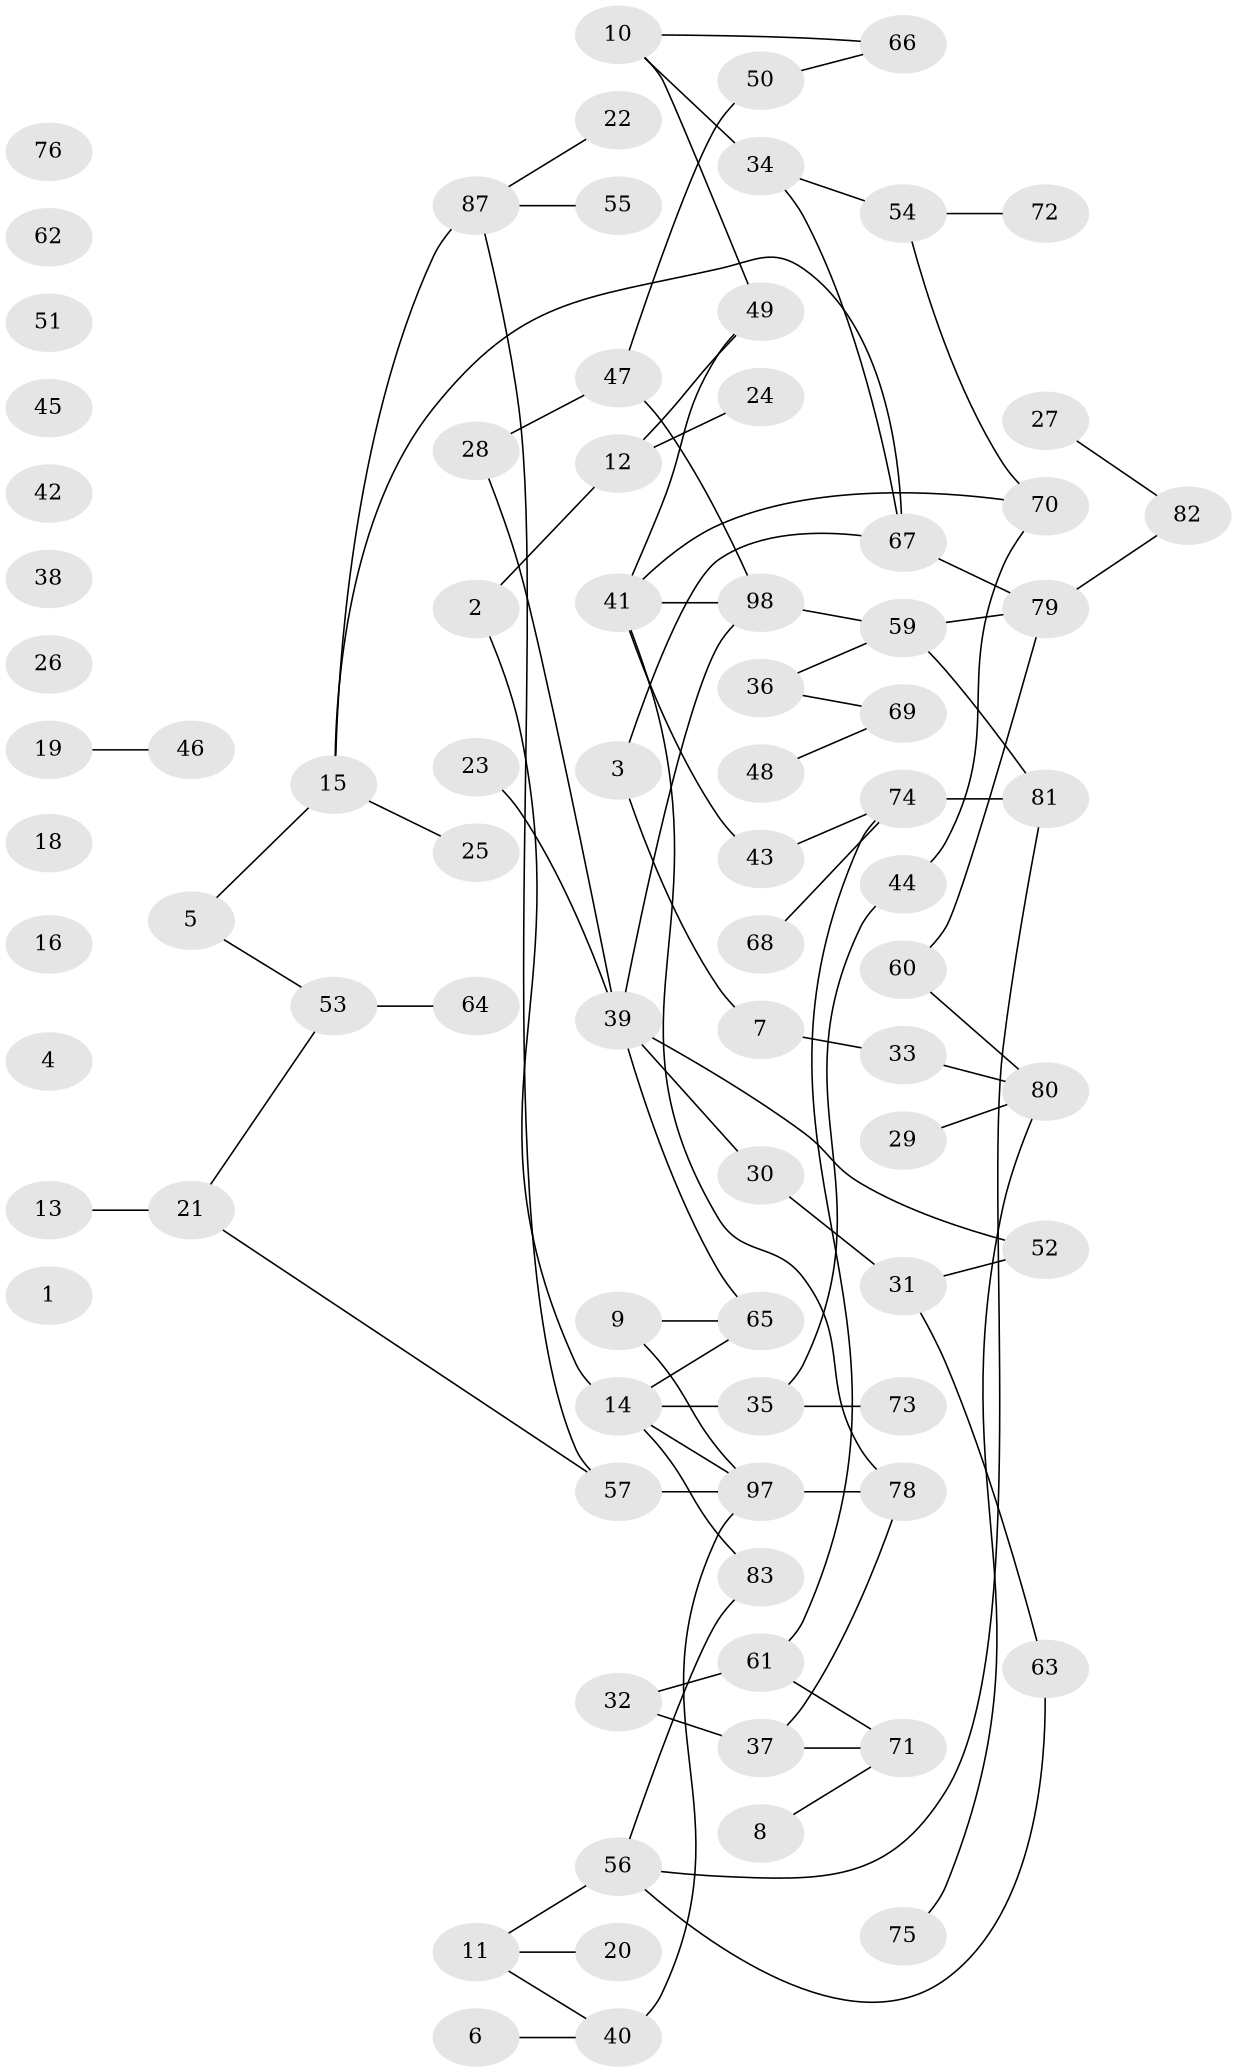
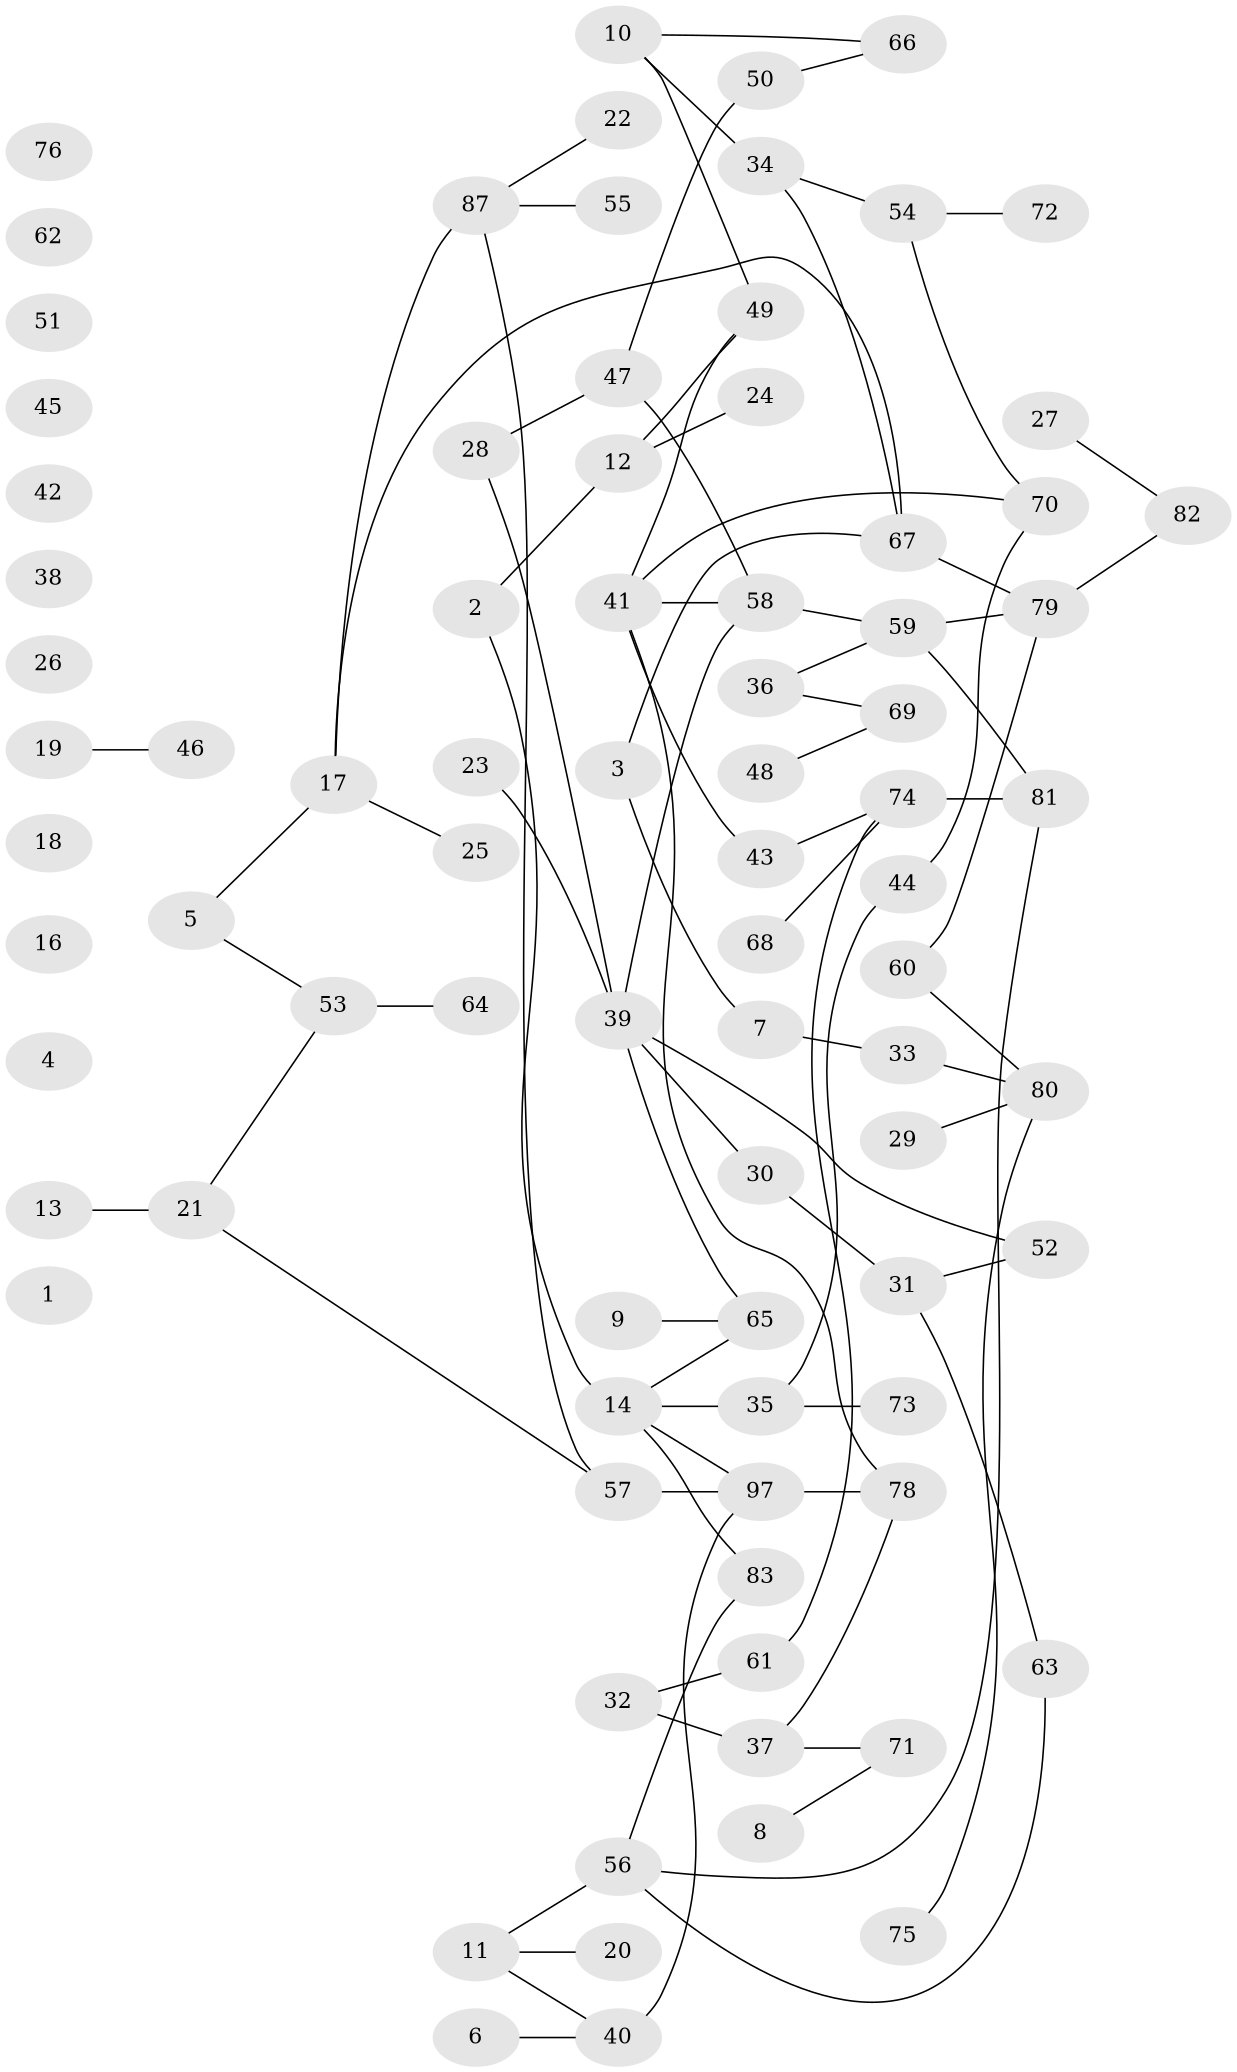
  graph {
    rankdir=LR
    node [color=gray90 style=filled]
    1
    2
    12
    14
    49
    24
    65
    n8 [label=97]
    35
    83
    3
    7
    67
    33
    79
    4
    5
-   15
+   15 [label=17]
    53
    n20 [label=87]
    25
    64
    6
    40
    80
    8
    71
    9
    78
    10
    34
    66
    54
    11
    20
    56
    63
    81
    13
    21
    57
    44
    73
    22
    55
    16
    18
    19
    46
    23
    39
    30
    52
-   58 [label=98]
+   58
    26
    27
    82
    28
    47
    31
    50
    29
    32
    37
    61
    74
    70
    72
    36
    59
    69
    38
    41
    43
    42
    45
    48
    51
    60
    62
    68
    75
    76
    2 -- 12
    2 -- 14
    12 -- 49
    12 -- 24
    14 -- 65
    14 -- n8
    14 -- 35
    14 -- 83
    n8 -- 78
    35 -- 44
    35 -- 73
    3 -- 7
    3 -- 67
    7 -- 33
    67 -- 79
    33 -- 80
    79 -- 82
    5 -- 15
    5 -- 53
    15 -- 67
    15 -- n20
    15 -- 25
    53 -- 64
    n20 -- 57
    n20 -- 22
    n20 -- 55
    6 -- 40
    40 -- n8
    8 -- 71
    9 -- 65
-   9 -- n8
    10 -- 49
    10 -- 34
    10 -- 66
    34 -- 67
    34 -- 54
    54 -- 70
    54 -- 72
    11 -- 40
    11 -- 20
    11 -- 56
    56 -- 83
    56 -- 63
    56 -- 81
    13 -- 21
    21 -- 53
    21 -- 57
    57 -- n8
    44 -- 70
    19 -- 46
    23 -- 39
    39 -- 65
    39 -- 30
    39 -- 52
    39 -- 58
    30 -- 31
    58 -- 59
    27 -- 82
    28 -- 39
    28 -- 47
    47 -- 58
    47 -- 50
    31 -- 63
    31 -- 52
    50 -- 66
    29 -- 80
    32 -- 37
    32 -- 61
    37 -- 71
    37 -- 78
-   61 -- 71
    61 -- 74
    74 -- 81
    36 -- 59
    36 -- 69
    59 -- 79
    59 -- 81
    41 -- 49
    41 -- 78
    41 -- 58
    41 -- 70
    41 -- 43
    43 -- 74
    48 -- 69
    60 -- 79
    60 -- 80
    68 -- 74
    75 -- 80
  }
